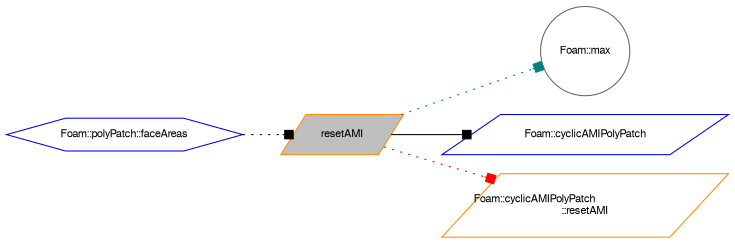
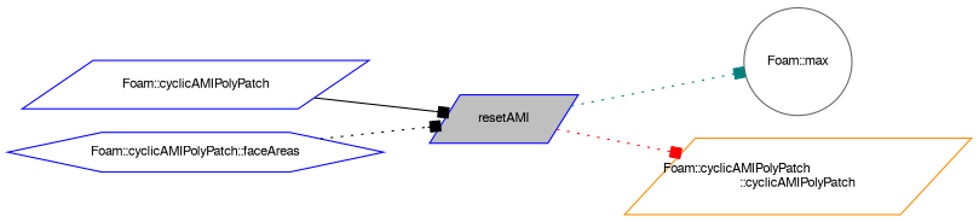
  digraph {
    rankdir=LR
    node [color=darkorange fontname=FreeSans fontsize=10 shape=parallelogram]
    edge [arrowhead=box color=black fontname=FreeSans fontsize=10 labelfontname=FreeSans labelfontsize=10 style=dotted]
-   n1 [fillcolor=grey75 fontcolor=black height=0.2 label=resetAMI style=filled width=0.4]
+   n1 [color=blue fillcolor=grey75 fontcolor=black height=0.2 label=resetAMI style=filled width=0.4]
    n2 [color=gray40 height=0.2 label="Foam::max" shape=circle width=0.4]
    n3 [color=blue height=0.2 label="Foam::cyclicAMIPolyPatch" width=0.4]
-   n4 [height=0.2 label="Foam::cyclicAMIPolyPatch\l::resetAMI" width=0.4]
-   n5 [color=blue height=0.2 label="Foam::polyPatch::faceAreas" shape=hexagon width=0.4]
+   n4 [height=0.2 label="Foam::cyclicAMIPolyPatch\l::cyclicAMIPolyPatch" width=0.4]
+   n5 [color=blue height=0.2 label="Foam::cyclicAMIPolyPatch::faceAreas" shape=hexagon width=0.4]
    n1 -> n2 [color=teal]
-   n1 -> n3 [style=solid]
+   n3 -> n1 [style=solid]
    n1 -> n4 [color=red]
    n5 -> n1
  }
